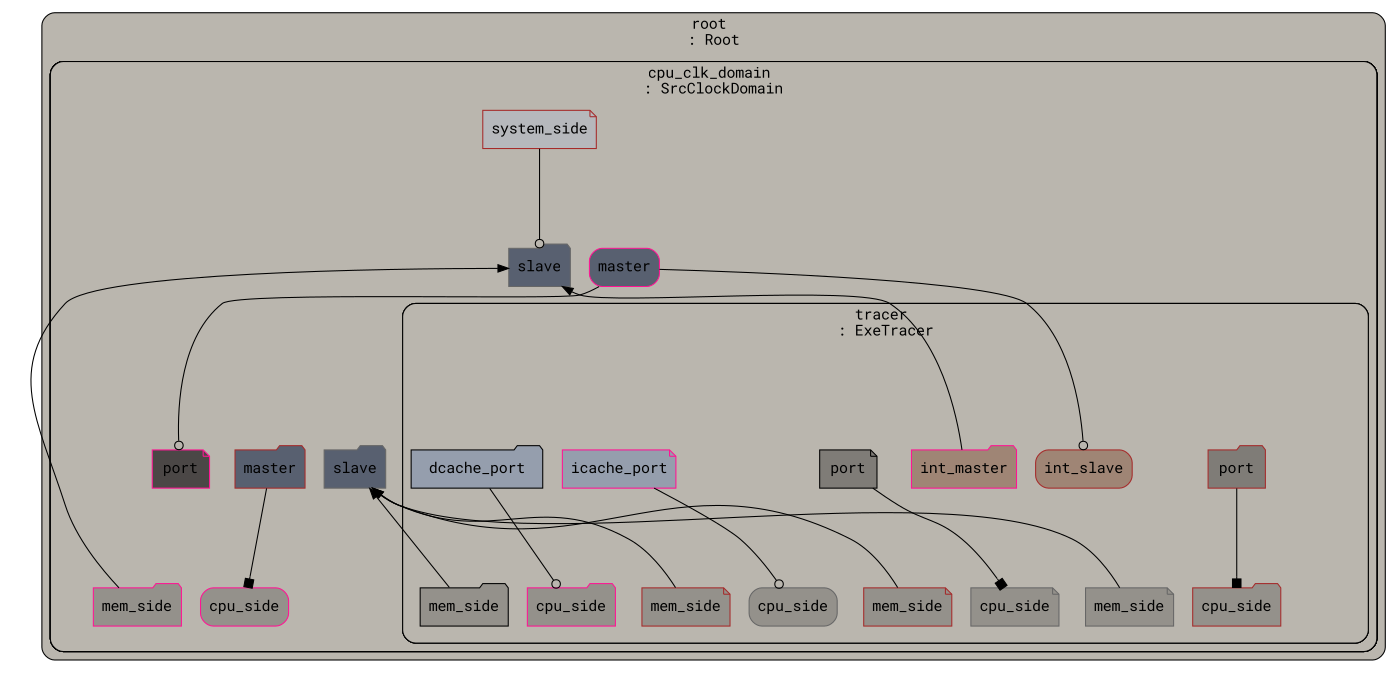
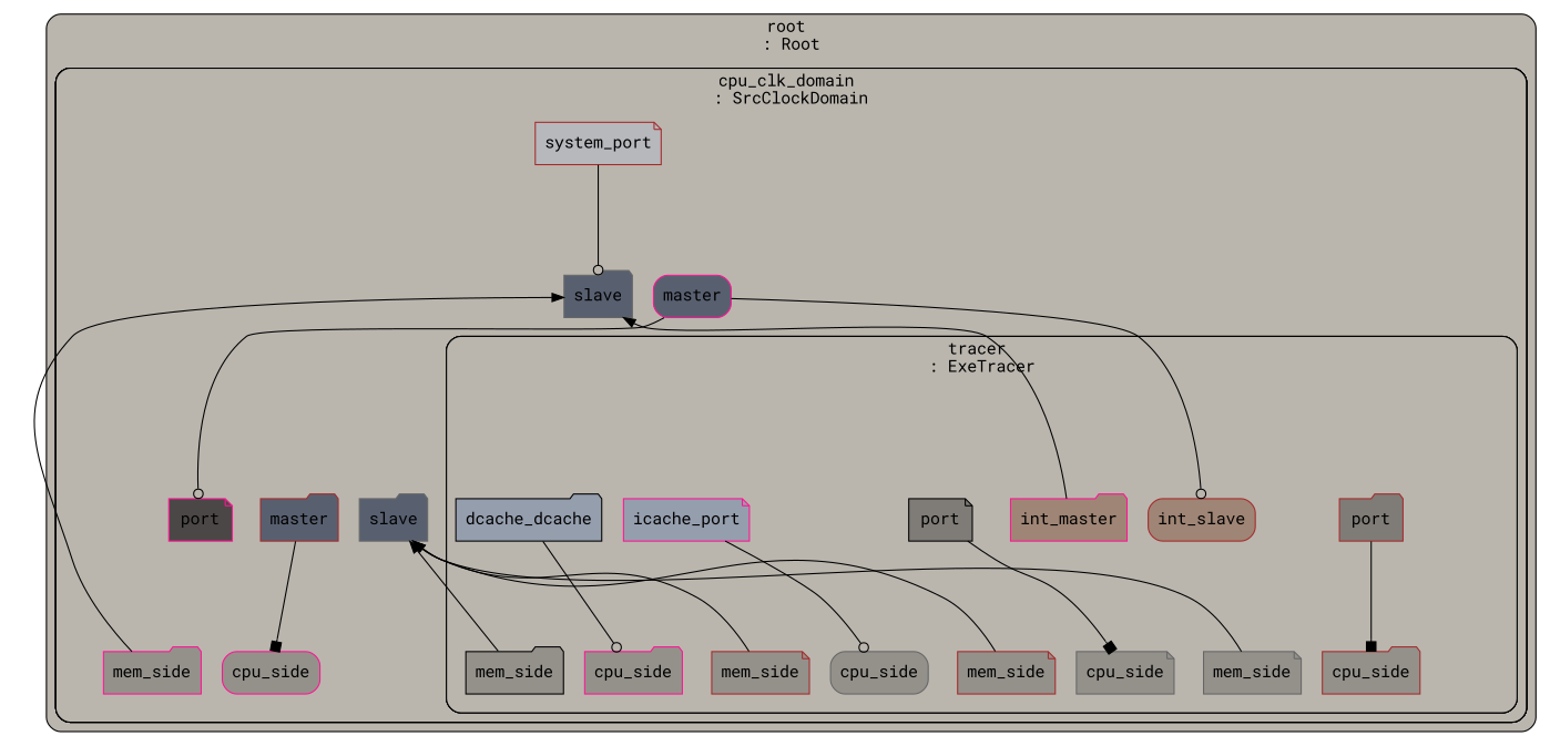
  digraph {
    fontname="Roboto Mono"
    ranksep=1.3
    node [color=deeppink fillcolor="#94918b" fontcolor="#000000" fontname="Roboto Mono" fontsize=14 shape=folder style="rounded, filled"]
    edge [dir=forward fontname="Roboto Mono"]
    n1 [fillcolor="#586070" label=master shape=box]
    n2 [color=gray40 fillcolor="#586070" label=slave]
    n3 [color=brown fillcolor="#586070" label=master]
    n4 [color=gray40 fillcolor="#586070" label=slave]
    n5 [label=mem_side]
    n6 [label=cpu_side shape=box]
    n7 [fillcolor="#4b4746" label=port shape=note]
    n8 [color=brown label=mem_side shape=note]
    n9 [color=gray40 label=cpu_side shape=box]
    n10 [color=brown fillcolor="#7f7c77" label=port]
    n11 [color=brown fillcolor="#9f8575" label=int_slave shape=box]
    n12 [fillcolor="#9f8575" label=int_master]
    n13 [color=brown label=mem_side shape=note]
    n14 [color=gray40 label=cpu_side shape=note]
    n15 [color=black fillcolor="#7f7c77" label=port shape=note]
    n16 [color=gray40 label=mem_side shape=note]
    n17 [color=brown label=cpu_side]
    n18 [color=black label=mem_side]
    n19 [label=cpu_side]
    n20 [fillcolor="#959ead" label=icache_port shape=note]
-   n21 [color=black fillcolor="#959ead" label=dcache_port]
-   n22 [color=brown fillcolor="#b6b8bc" label=system_side shape=note]
+   n21 [color=black fillcolor="#959ead" label=dcache_dcache]
+   n22 [color=brown fillcolor="#b6b8bc" label=system_port shape=note]
    subgraph cluster_1 {
      color="#000000"
      fillcolor="#bab6ae"
      fontcolor="#000000"
      fontsize=14
      label="root \n: Root"
      shape=Mrecord
      style="rounded, filled"
      subgraph cluster_2 {
        color="#000000"
        fillcolor="#e4e7eb"
        fontcolor="#000000"
        fontsize=14
        label="system \n: System"
        shape=Mrecord
        style="rounded, filled"
        n22
        subgraph cluster_3 {
          color="#000000"
          fillcolor="#6f798c"
          fontcolor="#000000"
          fontsize=14
          label="membus \n: SystemXBar"
          shape=Mrecord
          style="rounded, filled"
          n1
          n2
          subgraph cluster_4 {
            color="#000000"
            fillcolor="#bab6ae"
            fontcolor="#000000"
            fontsize=14
            label="snoop_filter \n: SnoopFilter"
            shape=Mrecord
            style="rounded, filled"
          }
        }
        subgraph cluster_5 {
          color="#000000"
          fillcolor="#bab6ae"
          fontcolor="#000000"
          fontsize=14
          label="redirect_paths0 \n: RedirectPath"
          shape=Mrecord
          style="rounded, filled"
        }
        subgraph cluster_6 {
          color="#000000"
          fillcolor="#bab6ae"
          fontcolor="#000000"
          fontsize=14
          label="redirect_paths1 \n: RedirectPath"
          shape=Mrecord
          style="rounded, filled"
        }
        subgraph cluster_7 {
          color="#000000"
          fillcolor="#bab6ae"
          fontcolor="#000000"
          fontsize=14
          label="redirect_paths2 \n: RedirectPath"
          shape=Mrecord
          style="rounded, filled"
        }
        subgraph cluster_8 {
          color="#000000"
          fillcolor="#bab6ae"
          fontcolor="#000000"
          fontsize=14
          label="redirect_paths3 \n: RedirectPath"
          shape=Mrecord
          style="rounded, filled"
        }
        subgraph cluster_9 {
          color="#000000"
          fillcolor="#6f798c"
          fontcolor="#000000"
          fontsize=14
          label="tol2bus \n: L2XBar"
          shape=Mrecord
          style="rounded, filled"
          n3
          n4
          subgraph cluster_10 {
            color="#000000"
            fillcolor="#bab6ae"
            fontcolor="#000000"
            fontsize=14
            label="snoop_filter \n: SnoopFilter"
            shape=Mrecord
            style="rounded, filled"
          }
        }
        subgraph cluster_11 {
          color="#000000"
          fillcolor="#bab6ae"
          fontcolor="#000000"
          fontsize=14
          label="voltage_domain \n: VoltageDomain"
          shape=Mrecord
          style="rounded, filled"
        }
        subgraph cluster_12 {
          color="#000000"
          fillcolor="#bab6ae"
          fontcolor="#000000"
          fontsize=14
          label="clk_domain \n: SrcClockDomain"
          shape=Mrecord
          style="rounded, filled"
        }
        subgraph cluster_13 {
          color="#000000"
          fillcolor="#bab6ae"
          fontcolor="#000000"
          fontsize=14
          label="l2 \n: L2Cache"
          shape=Mrecord
          style="rounded, filled"
          n5
          n6
          subgraph cluster_14 {
            color="#000000"
            fillcolor="#9f9c95"
            fontcolor="#000000"
            fontsize=14
            label="replacement_policy \n: LRURP"
            shape=Mrecord
            style="rounded, filled"
          }
          subgraph cluster_15 {
            color="#000000"
            fillcolor="#9f9c95"
            fontcolor="#000000"
            fontsize=14
            label="tags \n: BaseSetAssoc"
            shape=Mrecord
            style="rounded, filled"
            subgraph cluster_16 {
              color="#000000"
              fillcolor="#84827c"
              fontcolor="#000000"
              fontsize=14
              label="indexing_policy \n: SetAssociative"
              shape=Mrecord
              style="rounded, filled"
            }
          }
        }
        subgraph cluster_17 {
          color="#000000"
          fillcolor="#bab6ae"
          fontcolor="#000000"
          fontsize=14
          label="cpu_voltage_domain \n: VoltageDomain"
          shape=Mrecord
          style="rounded, filled"
        }
        subgraph cluster_18 {
          color="#000000"
          fillcolor="#5e5958"
          fontcolor="#000000"
          fontsize=14
          label="mem_ctrls \n: DDR3_1600_8x8"
          shape=Mrecord
          style="rounded, filled"
          n7
        }
        subgraph cluster_19 {
          color="#000000"
          fillcolor="#bab6ae"
          fontcolor="#000000"
          fontsize=14
          label="dvfs_handler \n: DVFSHandler"
          shape=Mrecord
          style="rounded, filled"
        }
        subgraph cluster_20 {
          color="#000000"
          fillcolor="#bab6ae"
          fontcolor="#000000"
          fontsize=14
          label="cpu_clk_domain \n: SrcClockDomain"
          shape=Mrecord
          style="rounded, filled"
        }
        subgraph cluster_21 {
          color="#000000"
          fillcolor="#bbc6d9"
          fontcolor="#000000"
          fontsize=14
          label="cpu \n: TimingSimpleCPU"
          shape=Mrecord
          style="rounded, filled"
          n20
          n21
          subgraph cluster_22 {
            color="#000000"
            fillcolor="#bab6ae"
            fontcolor="#000000"
            fontsize=14
            label="icache \n: L1_ICache"
            shape=Mrecord
            style="rounded, filled"
            n8
            n9
            subgraph cluster_23 {
              color="#000000"
              fillcolor="#9f9c95"
              fontcolor="#000000"
              fontsize=14
              label="replacement_policy \n: LRURP"
              shape=Mrecord
              style="rounded, filled"
            }
            subgraph cluster_24 {
              color="#000000"
              fillcolor="#9f9c95"
              fontcolor="#000000"
              fontsize=14
              label="tags \n: BaseSetAssoc"
              shape=Mrecord
              style="rounded, filled"
              subgraph cluster_25 {
                color="#000000"
                fillcolor="#84827c"
                fontcolor="#000000"
                fontsize=14
                label="indexing_policy \n: SetAssociative"
                shape=Mrecord
                style="rounded, filled"
              }
            }
          }
          subgraph cluster_26 {
            color="#000000"
            fillcolor="#bab6ae"
            fontcolor="#000000"
            fontsize=14
            label="dtb \n: X86TLB"
            shape=Mrecord
            style="rounded, filled"
            subgraph cluster_27 {
              color="#000000"
              fillcolor="#9f9c95"
              fontcolor="#000000"
              fontsize=14
              label="walker \n: X86PagetableWalker"
              shape=Mrecord
              style="rounded, filled"
              n10
            }
          }
          subgraph cluster_28 {
            color="#000000"
            fillcolor="#c7a793"
            fontcolor="#000000"
            fontsize=14
            label="interrupts \n: X86LocalApic"
            shape=Mrecord
            style="rounded, filled"
            n11
            n12
            subgraph cluster_29 {
              color="#000000"
              fillcolor="#bab6ae"
              fontcolor="#000000"
              fontsize=14
              label="clk_domain \n: DerivedClockDomain"
              shape=Mrecord
              style="rounded, filled"
            }
          }
          subgraph cluster_30 {
            color="#000000"
            fillcolor="#bab6ae"
            fontcolor="#000000"
            fontsize=14
            label="itb_walker_cache \n: PageTableWalkerCache"
            shape=Mrecord
            style="rounded, filled"
            n13
            n14
            subgraph cluster_31 {
              color="#000000"
              fillcolor="#9f9c95"
              fontcolor="#000000"
              fontsize=14
              label="replacement_policy \n: LRURP"
              shape=Mrecord
              style="rounded, filled"
            }
            subgraph cluster_32 {
              color="#000000"
              fillcolor="#9f9c95"
              fontcolor="#000000"
              fontsize=14
              label="tags \n: BaseSetAssoc"
              shape=Mrecord
              style="rounded, filled"
              subgraph cluster_33 {
                color="#000000"
                fillcolor="#84827c"
                fontcolor="#000000"
                fontsize=14
                label="indexing_policy \n: SetAssociative"
                shape=Mrecord
                style="rounded, filled"
              }
            }
          }
          subgraph cluster_34 {
            color="#000000"
            fillcolor="#bab6ae"
            fontcolor="#000000"
            fontsize=14
            label="itb \n: X86TLB"
            shape=Mrecord
            style="rounded, filled"
            subgraph cluster_35 {
              color="#000000"
              fillcolor="#9f9c95"
              fontcolor="#000000"
              fontsize=14
              label="walker \n: X86PagetableWalker"
              shape=Mrecord
              style="rounded, filled"
              n15
            }
          }
          subgraph cluster_36 {
            color="#000000"
            fillcolor="#bab6ae"
            fontcolor="#000000"
            fontsize=14
            label="dtb_walker_cache \n: PageTableWalkerCache"
            shape=Mrecord
            style="rounded, filled"
            n16
            n17
            subgraph cluster_37 {
              color="#000000"
              fillcolor="#9f9c95"
              fontcolor="#000000"
              fontsize=14
              label="replacement_policy \n: LRURP"
              shape=Mrecord
              style="rounded, filled"
            }
            subgraph cluster_38 {
              color="#000000"
              fillcolor="#9f9c95"
              fontcolor="#000000"
              fontsize=14
              label="tags \n: BaseSetAssoc"
              shape=Mrecord
              style="rounded, filled"
              subgraph cluster_39 {
                color="#000000"
                fillcolor="#84827c"
                fontcolor="#000000"
                fontsize=14
                label="indexing_policy \n: SetAssociative"
                shape=Mrecord
                style="rounded, filled"
              }
            }
          }
          subgraph cluster_40 {
            color="#000000"
            fillcolor="#bab6ae"
            fontcolor="#000000"
            fontsize=14
            label="workload \n: Process"
            shape=Mrecord
            style="rounded, filled"
          }
          subgraph cluster_41 {
            color="#000000"
            fillcolor="#bab6ae"
            fontcolor="#000000"
            fontsize=14
            label="dcache \n: L1_DCache"
            shape=Mrecord
            style="rounded, filled"
            n18
            n19
            subgraph cluster_42 {
              color="#000000"
              fillcolor="#9f9c95"
              fontcolor="#000000"
              fontsize=14
              label="replacement_policy \n: LRURP"
              shape=Mrecord
              style="rounded, filled"
            }
            subgraph cluster_43 {
              color="#000000"
              fillcolor="#9f9c95"
              fontcolor="#000000"
              fontsize=14
              label="tags \n: BaseSetAssoc"
              shape=Mrecord
              style="rounded, filled"
              subgraph cluster_44 {
                color="#000000"
                fillcolor="#84827c"
                fontcolor="#000000"
                fontsize=14
                label="indexing_policy \n: SetAssociative"
                shape=Mrecord
                style="rounded, filled"
              }
            }
          }
          subgraph cluster_45 {
            color="#000000"
            fillcolor="#bab6ae"
            fontcolor="#000000"
            fontsize=14
            label="isa \n: X86ISA"
            shape=Mrecord
            style="rounded, filled"
          }
          subgraph cluster_46 {
            color="#000000"
            fillcolor="#bab6ae"
            fontcolor="#000000"
            fontsize=14
            label="tracer \n: ExeTracer"
            shape=Mrecord
            style="rounded, filled"
          }
        }
      }
    }
    n1 -> n7 [arrowhead=odot]
    n1 -> n11 [arrowhead=odot]
    n2 -> n5 [dir=back]
    n2 -> n12 [dir=back]
    n3 -> n6 [arrowhead=box]
    n4 -> n8 [dir=back]
    n4 -> n13 [dir=back]
    n4 -> n16 [dir=back]
    n4 -> n18 [dir=back]
    n10 -> n17 [arrowhead=box]
    n15 -> n14 [arrowhead=box]
    n20 -> n9 [arrowhead=odot]
    n21 -> n19 [arrowhead=odot]
    n22 -> n2 [arrowhead=odot]
  }
